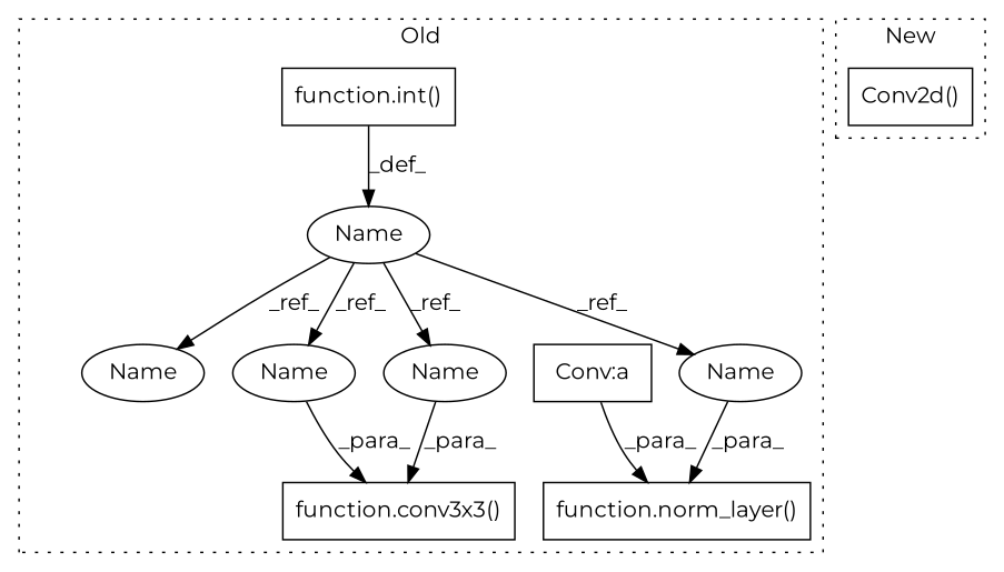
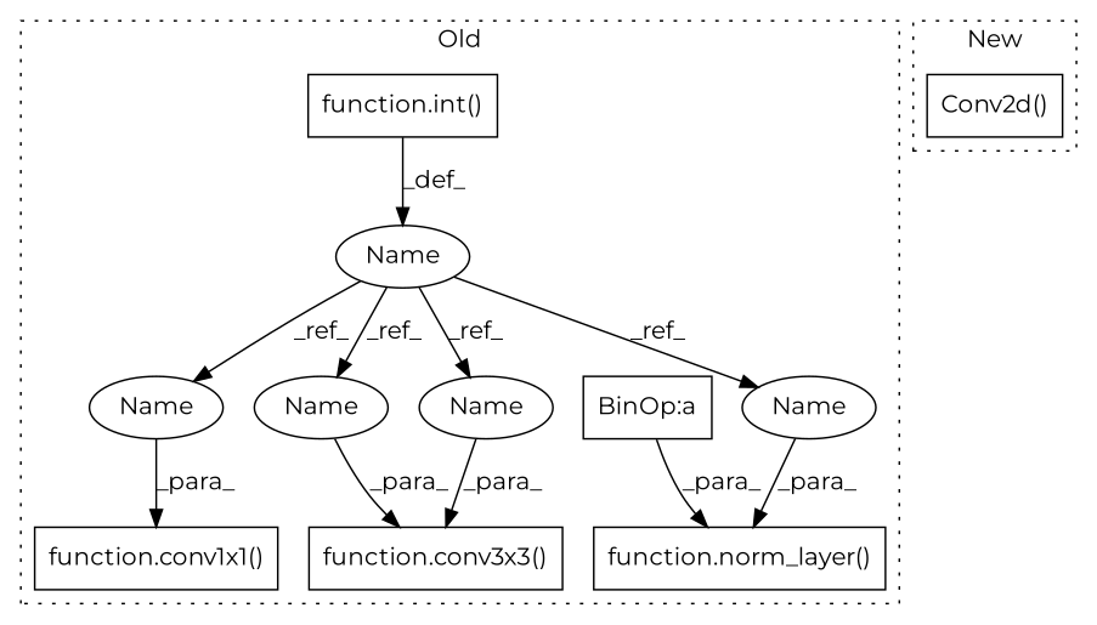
  digraph {
    fontname=Montserrat
    node [a=75 fontname=Montserrat l=5 shape=box]
    edge [fontname=Montserrat]
    n1 [l="11,1" label="function.norm_layer()" s="3409,3425"]
-   n2 [a=82 l=3 label="Conv:a" s=3129]
+   n2 [a=82 l=3 label="BinOp:a" s=3129]
    n3 [l="8,1" label="function.conv3x3()" s="3342,3388"]
+   n4 [l="8,1" label="function.conv1x1()" s="3259,3282"]
    n5 [l="4,1" label="function.int()" s="3105,3136"]
    n6 [a=87 label=Name s=3097 shape=ellipse]
    n7 [a=87 label=Name s=3277 shape=ellipse]
    n8 [a=87 label=Name s=3357 shape=ellipse]
    n9 [a=87 label=Name s=3420 shape=ellipse]
    n10 [a=87 label=Name s=3350 shape=ellipse]
    n11 [l="23,49" label="Conv2d()" s="1588,1625"]
    subgraph cluster_1 {
      label=Old
      style=dotted
      n1
      n2
      n3
+     n4
      n5
      n6
      n7
      n8
      n9
      n10
    }
    subgraph cluster_2 {
      label=New
      style=dotted
      n11
    }
    n2 -> n1 [label=_para_]
    n5 -> n6 [label=_def_]
    n6 -> n7 [label=_ref_]
    n6 -> n8 [label=_ref_]
    n6 -> n9 [label=_ref_]
    n6 -> n10 [label=_ref_]
+   n7 -> n4 [label=_para_]
    n8 -> n3 [label=_para_]
    n9 -> n1 [label=_para_]
    n10 -> n3 [label=_para_]
  }
